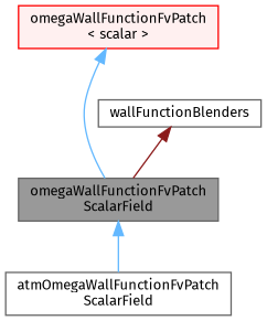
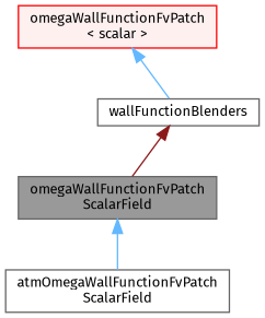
  digraph {
    fontname="Fira Sans"
    node [color=gray40 fillcolor=white fontname="Fira Sans" fontsize=10 shape=box style=filled]
    edge [color=steelblue1 dir=back fontname="Fira Sans" fontsize=10 labelfontname=Helvetica labelfontsize=10 style=solid]
    n1 [fillcolor=grey60 fontcolor=black height=0.2 label="omegaWallFunctionFvPatch\lScalarField" width=0.4]
    n2 [height=0.2 label="atmOmegaWallFunctionFvPatch\lScalarField" width=0.4]
    n3 [color=red fillcolor="#FFF0F0" height=0.2 label="omegaWallFunctionFvPatch\l\< scalar \>" width=0.4]
    n4 [height=0.2 label=wallFunctionBlenders width=0.4]
    n1 -> n2
-   n3 -> n1
+   n3 -> n4
    n4 -> n1 [color=firebrick4]
  }
